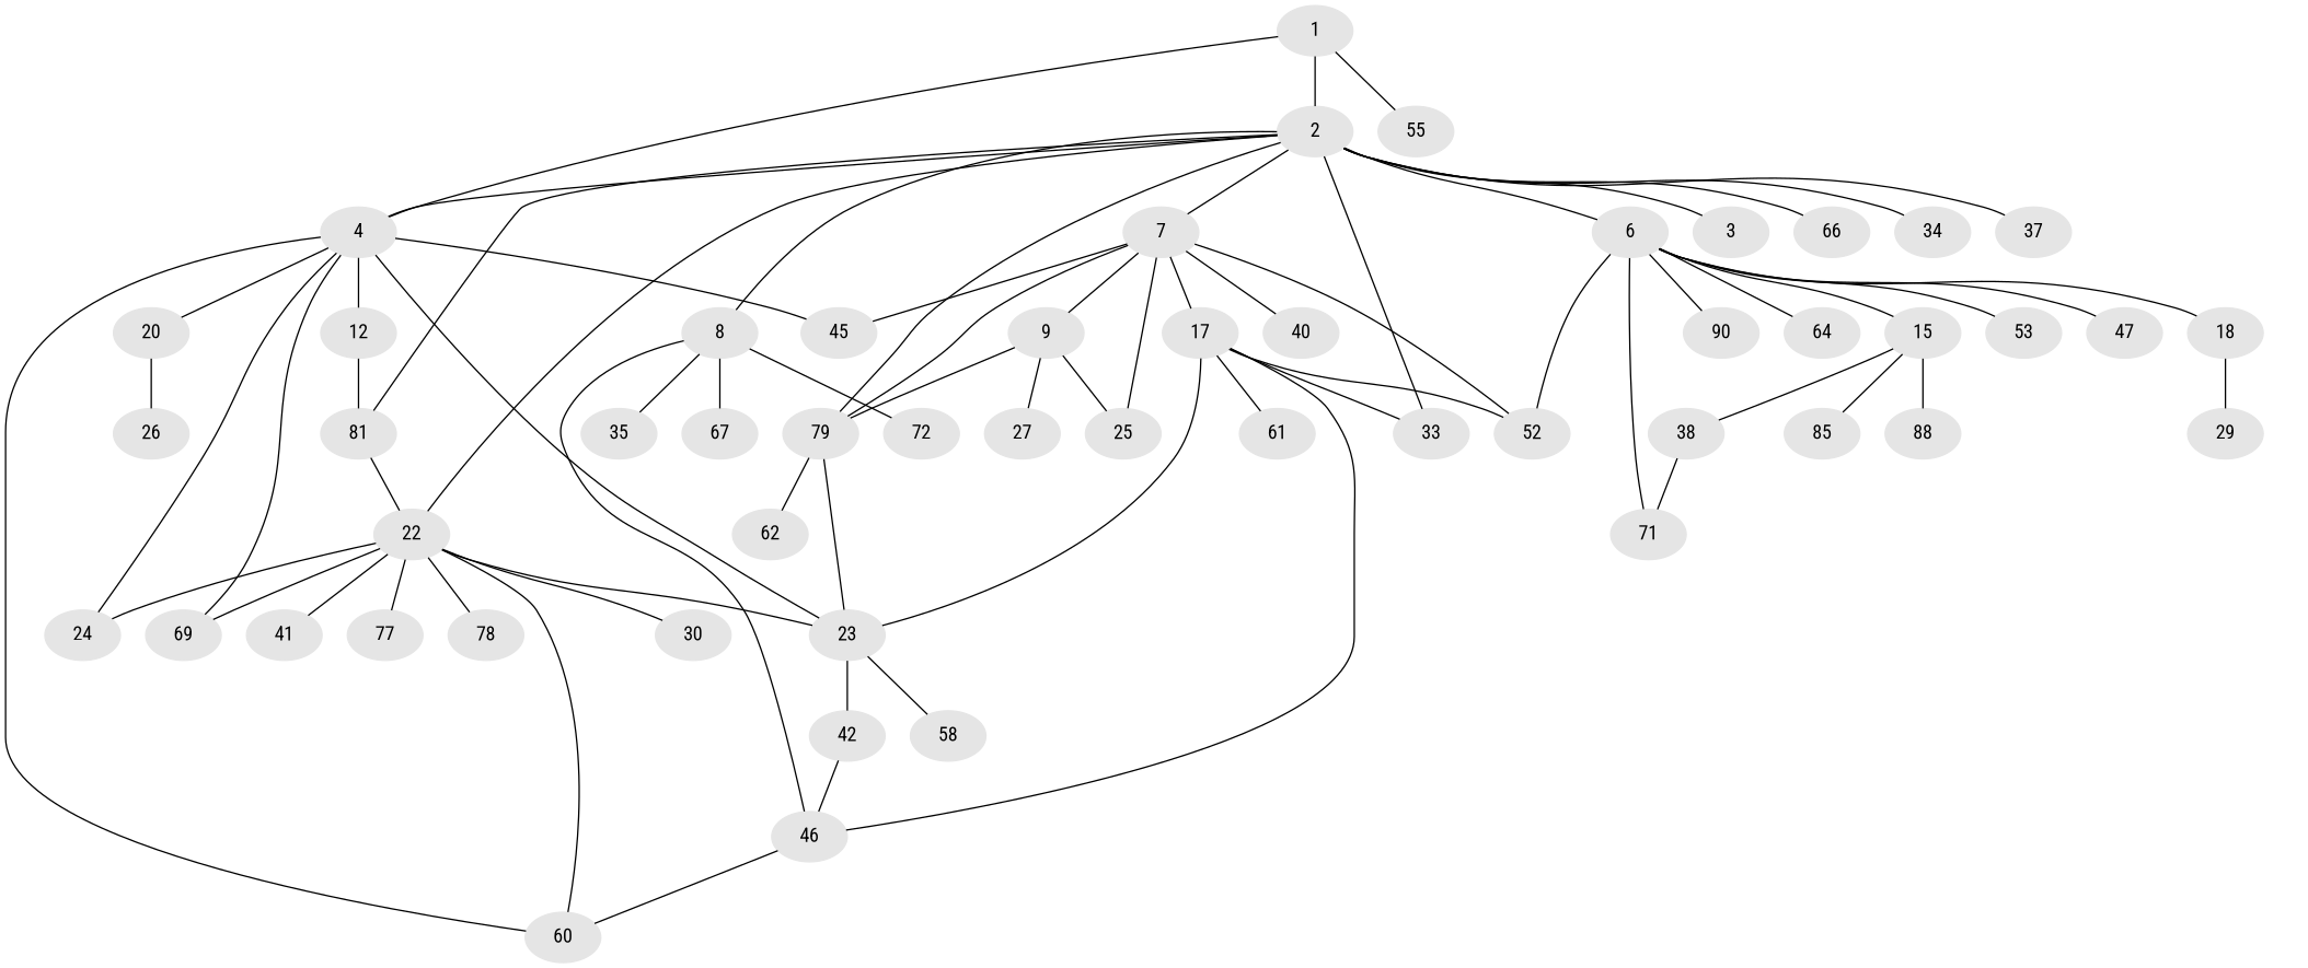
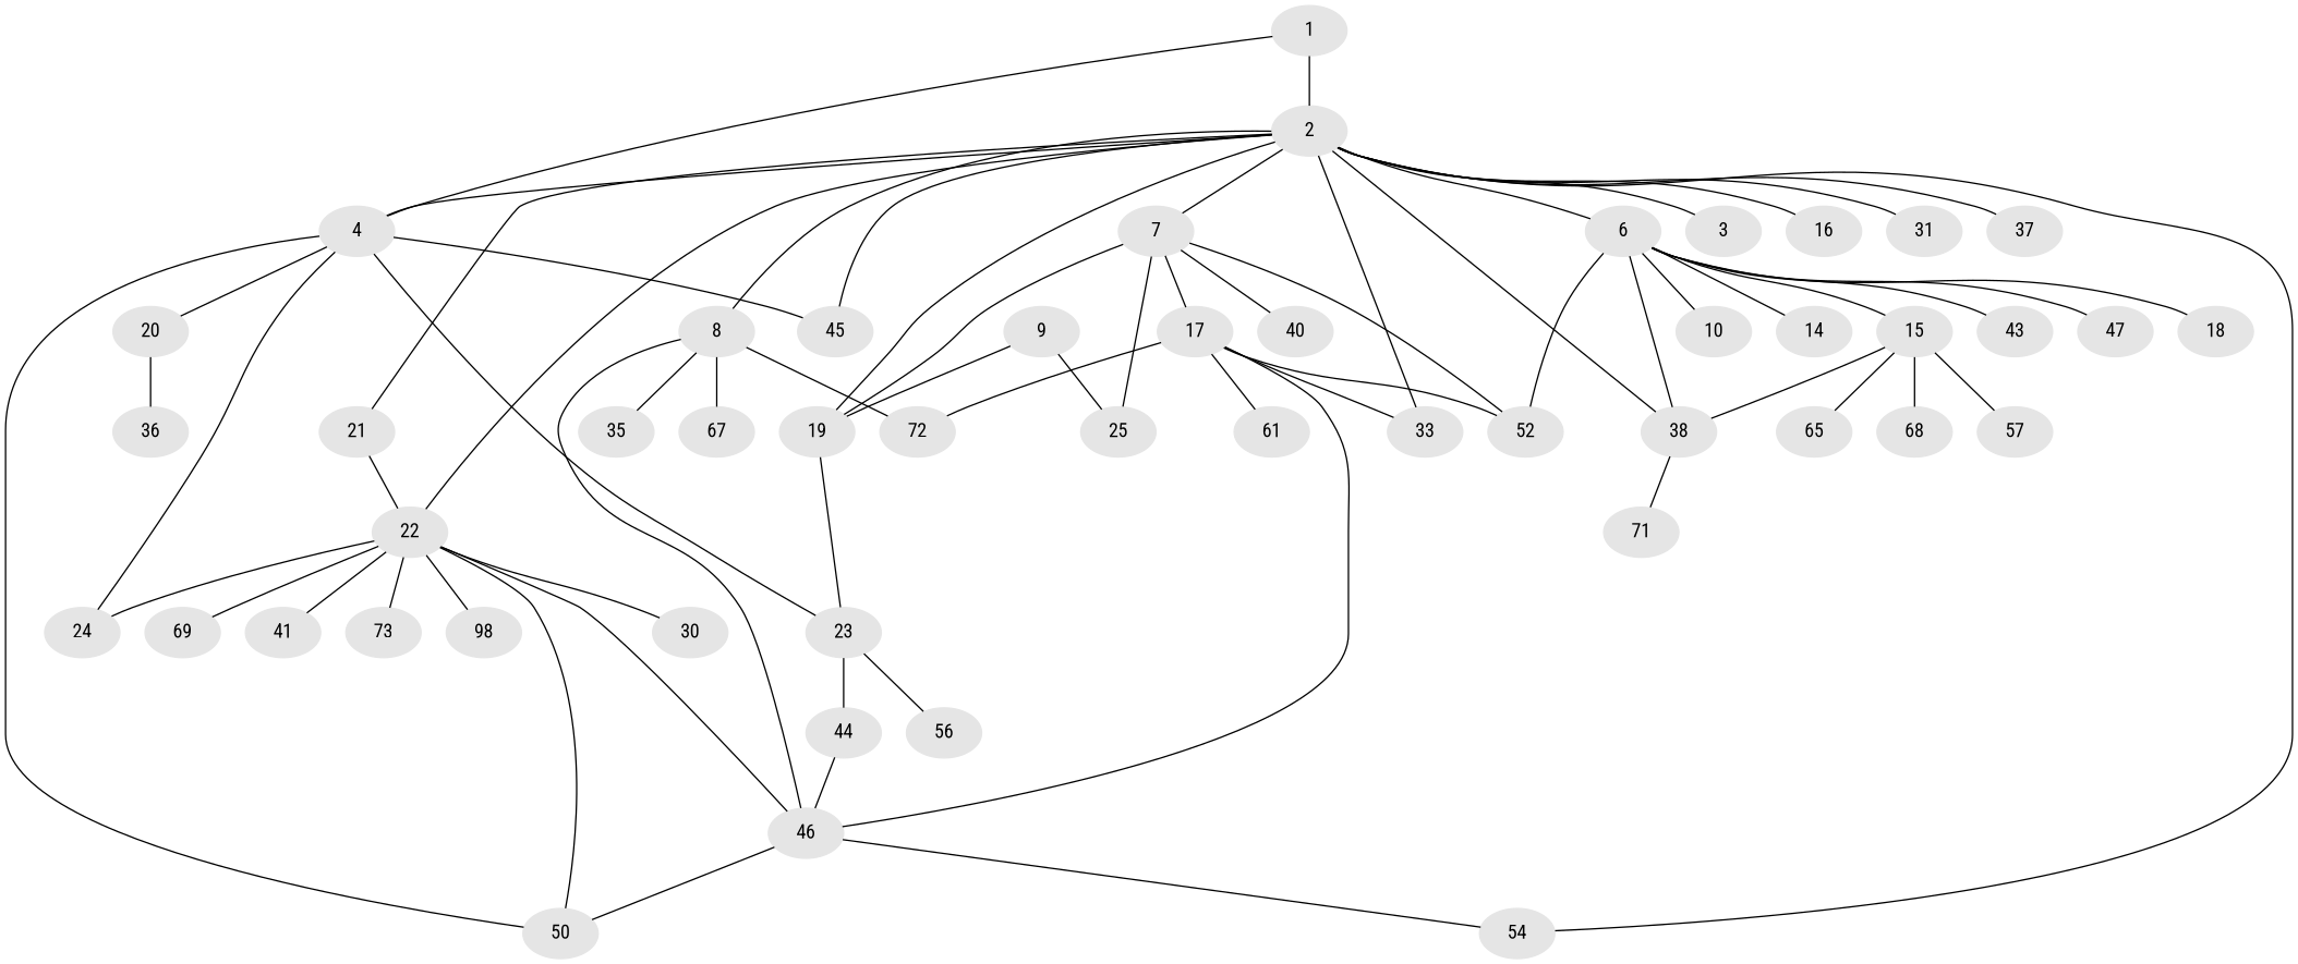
  graph {
    fontname="Roboto Condensed"
    node [color=gray90 fontname="Roboto Condensed" style=filled]
    edge [fontname="Roboto Condensed"]
    1 [super="+44"]
    2 [super="+5"]
    4 [super="+11"]
-   55
    3 [super="+31"]
    6 [super="+58"]
    7 [super="+73"]
    8 [super="+66"]
-   16 [label=66]
-   19 [super="+51" label=79]
-   21 [super="+74" label=81]
+   16
+   19 [super="+51"]
+   21 [super="+74"]
    22 [super="+32"]
    33
-   34
+   34 [label=31]
    37
    38 [super="+59"]
    45
-   12
+   54 [super="+76"]
    20 [super="+63"]
    23
    24
-   50 [label=60]
+   50
    69
-   10 [label=90]
-   14 [label=64]
+   10
+   14
    15 [super="+28"]
    18
-   43 [label=53]
+   43
    47
    52 [super="+53"]
    9 [super="+39"]
    17 [super="+49"]
    25 [super="+26"]
    40
    35 [super="+75"]
    46 [super="+60"]
    67
    72
-   62
    30
    41
-   77
-   78
+   77 [label=73]
+   78 [label=98]
    71
-   36 [label=26]
-   42 [super="+48"]
-   56 [label=58]
-   65 [label=85]
-   68 [label=88]
-   29
-   27
+   36
+   42 [super="+48" label=44]
+   56
+   57
+   65
+   68
    61
    1 -- 2
    1 -- 4
-   1 -- 55
    2 -- 4
    2 -- 3
    2 -- 6
    2 -- 7
    2 -- 8
    2 -- 16
    2 -- 19
    2 -- 21
    2 -- 22
    2 -- 33
    2 -- 34
    2 -- 37
-   7 -- 45
+   2 -- 38
+   2 -- 45
+   2 -- 54
    4 -- 45
-   4 -- 12
    4 -- 20
    4 -- 23
    4 -- 24
    4 -- 50
-   4 -- 69
-   6 -- 71
+   6 -- 38
    6 -- 10
    6 -- 14
    6 -- 15
    6 -- 18
    6 -- 43
    6 -- 47
    6 -- 52
    7 -- 19
    7 -- 52
-   7 -- 9
    7 -- 17
    7 -- 25
    7 -- 40
    8 -- 35
    8 -- 46
    8 -- 67
    8 -- 72
    19 -- 23
-   19 -- 62
    21 -- 22
    22 -- 24
    22 -- 50
    22 -- 69
-   22 -- 23
+   22 -- 46
    22 -- 30
    22 -- 41
    22 -- 77
    22 -- 78
    38 -- 71
-   12 -- 21
    20 -- 36
    23 -- 42
    23 -- 56
    15 -- 38
+   15 -- 57
    15 -- 65
    15 -- 68
-   18 -- 29
    9 -- 19
    9 -- 25
-   9 -- 27
    17 -- 33
-   17 -- 23
+   17 -- 72
    17 -- 52
    17 -- 46
    17 -- 61
+   46 -- 54
    46 -- 50
    42 -- 46
  }
